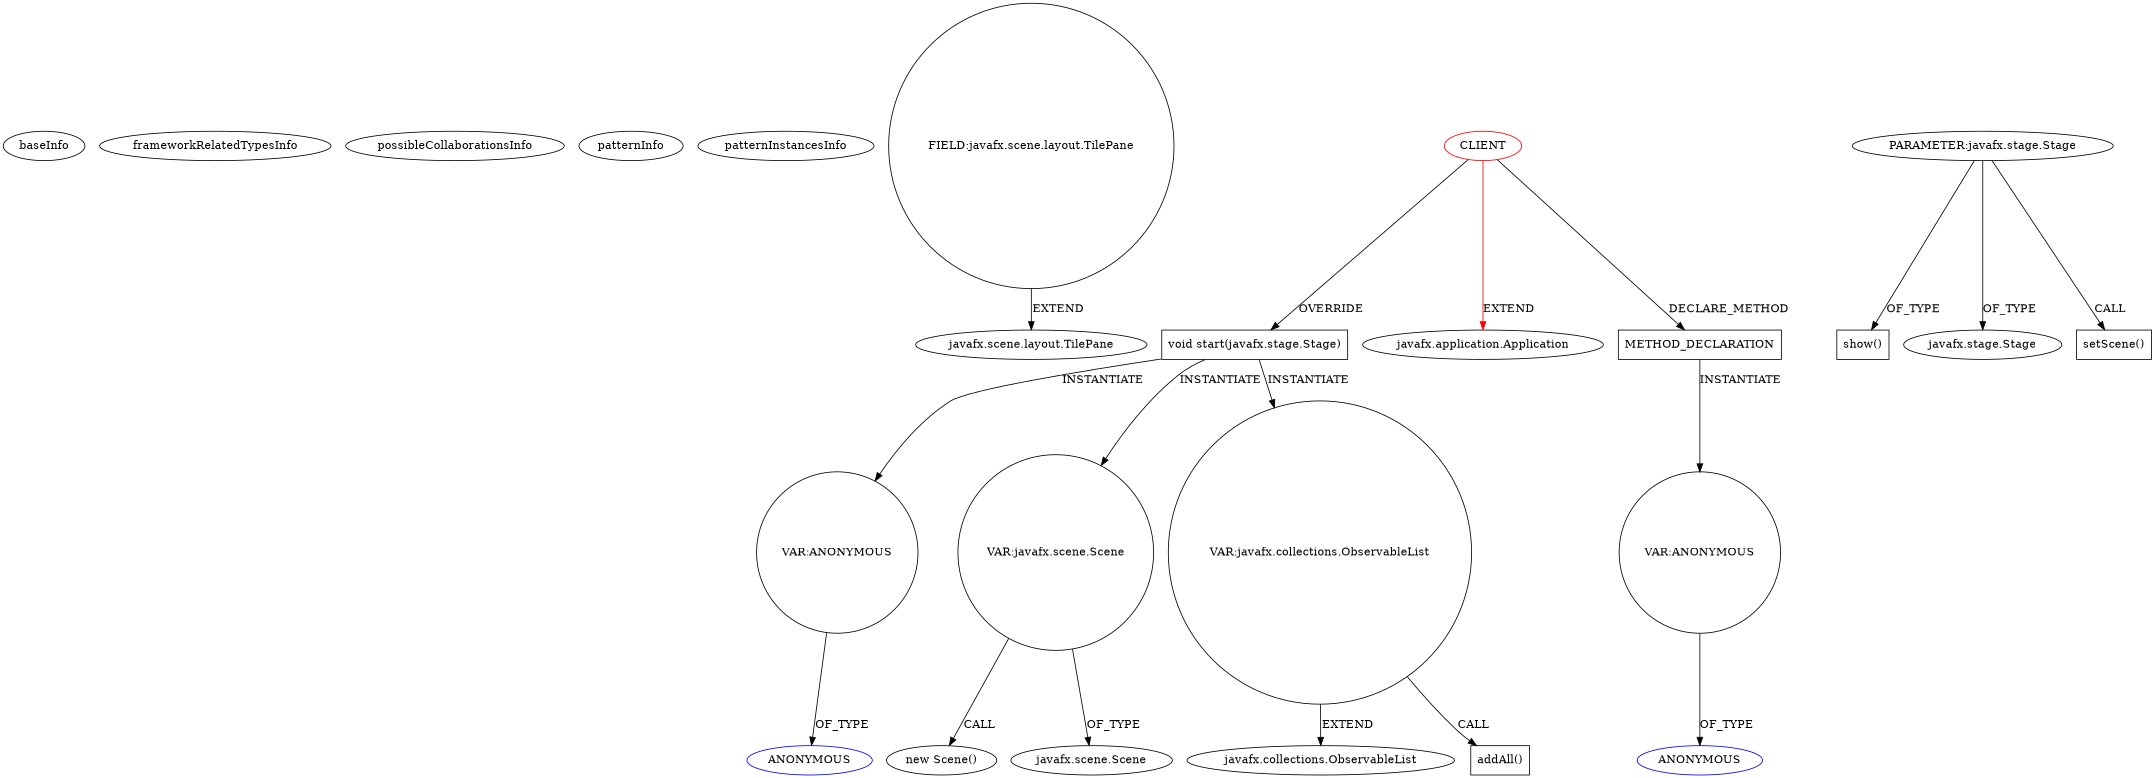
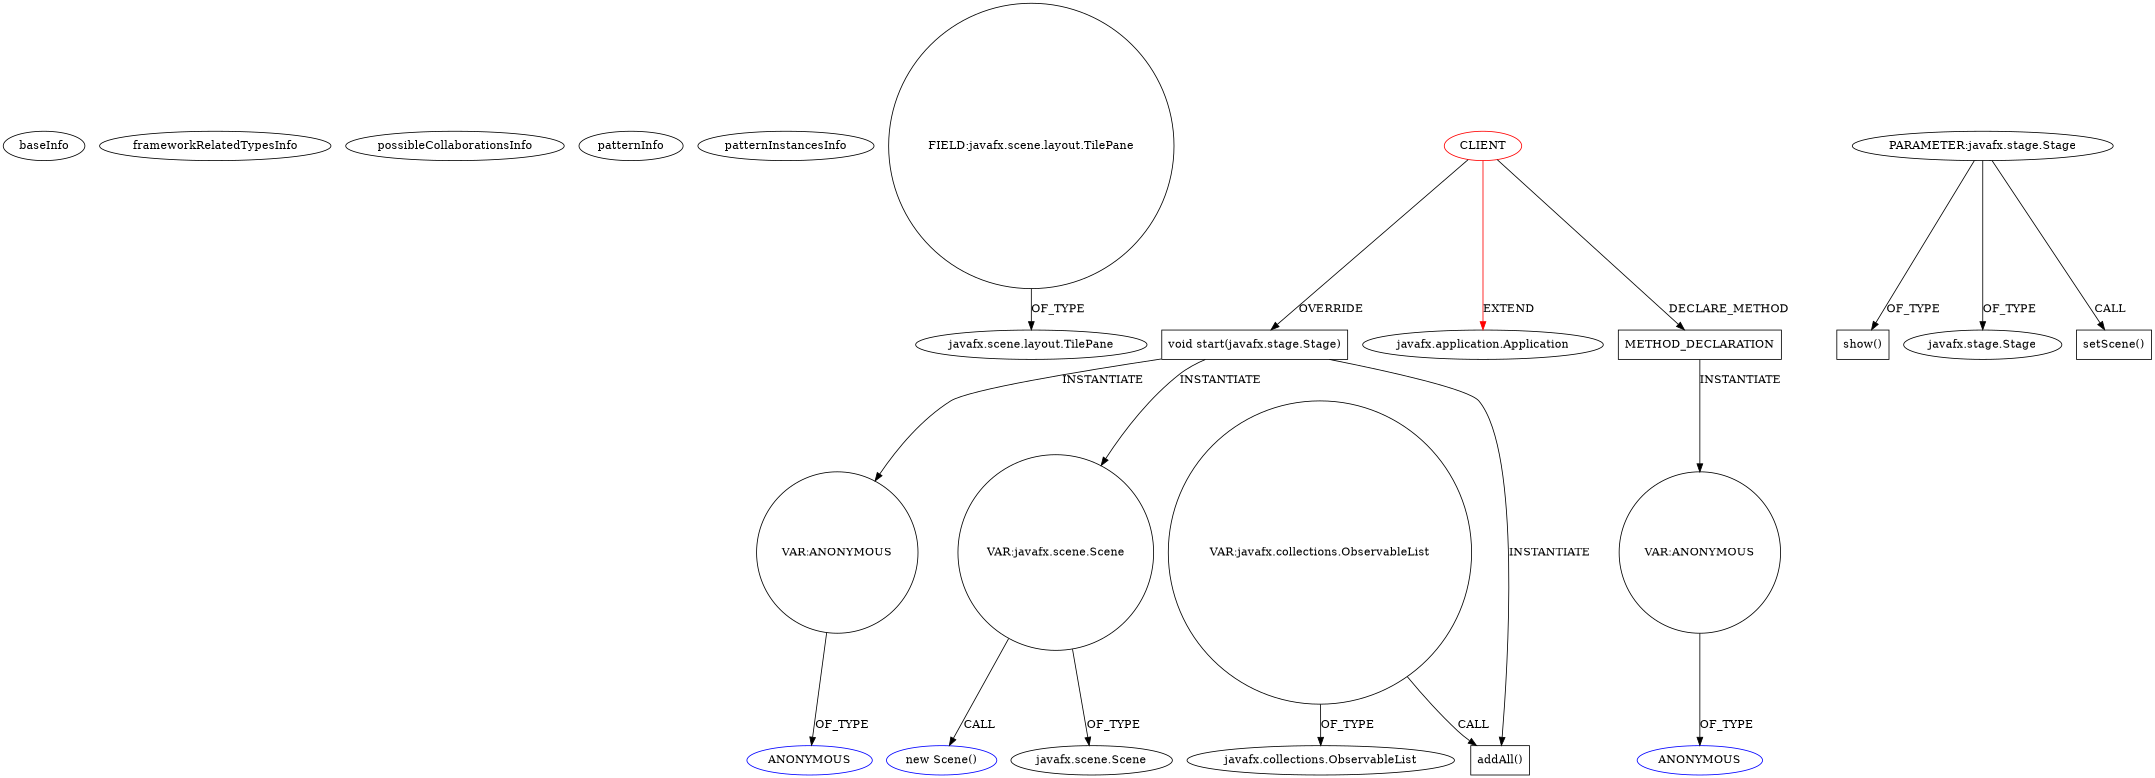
  digraph {
    node [isFrameworkType=false]
    baseInfo [category=pattern graphId=4398 isAnonymous=false possibleRelation=false isFrameworkType=""]
    frameworkRelatedTypesInfo [0="javafx.application.Application" isFrameworkType=""]
    possibleCollaborationsInfo [isFrameworkType=""]
    patternInfo [frequency=2.0 patternRootClient=0 isFrameworkType=""]
    patternInstancesInfo [0="Alittlemurkling-alarm-clock~/Alittlemurkling-alarm-clock/alarm-clock-master/src/org/quux/alarmclock/MainWindow.java~MainWindow~125" 1="Johnmalc-JavaFX~/Johnmalc-JavaFX/JavaFX-master/src/james/Minimal.java~Minimal~661" isFrameworkType=""]
    n6 [label="FIELD:javafx.scene.layout.TilePane" shape=circle vertexType=FIELD_DECLARATION]
    n7 [label="javafx.scene.layout.TilePane" vertexType=FRAMEWORK_CLASS_TYPE]
    n8 [color=red label=CLIENT vertexType=ROOT_CLIENT_CLASS_DECLARATION]
    n9 [label="void start(javafx.stage.Stage)" shape=box vertexType=OVERRIDING_METHOD_DECLARATION]
    n10 [label="javafx.application.Application" vertexType=FRAMEWORK_CLASS_TYPE]
    n11 [label=METHOD_DECLARATION shape=box vertexType=CLIENT_METHOD_DECLARATION]
    n12 [label="VAR:ANONYMOUS" shape=circle vertexType=VARIABLE_EXPRESION]
    n13 [label="VAR:javafx.scene.Scene" shape=circle vertexType=VARIABLE_EXPRESION]
    n14 [label="VAR:javafx.collections.ObservableList" shape=circle vertexType=VARIABLE_EXPRESION]
    n15 [label="VAR:ANONYMOUS" shape=circle vertexType=VARIABLE_EXPRESION]
    n16 [label="PARAMETER:javafx.stage.Stage" vertexType=PARAMETER_DECLARATION]
    n17 [label="show()" shape=box vertexType=INSIDE_CALL]
    n18 [label="javafx.stage.Stage" vertexType=FRAMEWORK_CLASS_TYPE]
    n19 [label="setScene()" shape=box vertexType=INSIDE_CALL]
    n20 [color=blue label=ANONYMOUS vertexType=REFERENCE_ANONYMOUS_DECLARATION]
-   n21 [label="new Scene()" vertexType=CONSTRUCTOR_CALL]
+   n21 [label="new Scene()" vertexType=CONSTRUCTOR_CALL color=blue]
    n22 [label="javafx.scene.Scene" vertexType=FRAMEWORK_CLASS_TYPE]
    n23 [label="javafx.collections.ObservableList" vertexType=FRAMEWORK_INTERFACE_TYPE]
    n24 [label="addAll()" shape=box vertexType=INSIDE_CALL]
    n25 [color=blue label=ANONYMOUS vertexType=REFERENCE_ANONYMOUS_DECLARATION]
-   n6 -> n7 [label=EXTEND]
+   n6 -> n7 [label=OF_TYPE]
    n8 -> n9 [label=OVERRIDE]
    n8 -> n10 [color=red label=EXTEND]
    n8 -> n11 [label=DECLARE_METHOD]
    n9 -> n12 [label=INSTANTIATE]
    n9 -> n13 [label=INSTANTIATE]
-   n9 -> n14 [label=INSTANTIATE]
+   n9 -> n24 [label=INSTANTIATE]
    n11 -> n15 [label=INSTANTIATE]
    n12 -> n20 [label=OF_TYPE]
    n13 -> n21 [label=CALL]
    n13 -> n22 [label=OF_TYPE]
-   n14 -> n23 [label=EXTEND]
+   n14 -> n23 [label=OF_TYPE]
    n14 -> n24 [label=CALL]
    n15 -> n25 [label=OF_TYPE]
    n16 -> n17 [label=OF_TYPE]
    n16 -> n18 [label=OF_TYPE]
    n16 -> n19 [label=CALL]
  }
